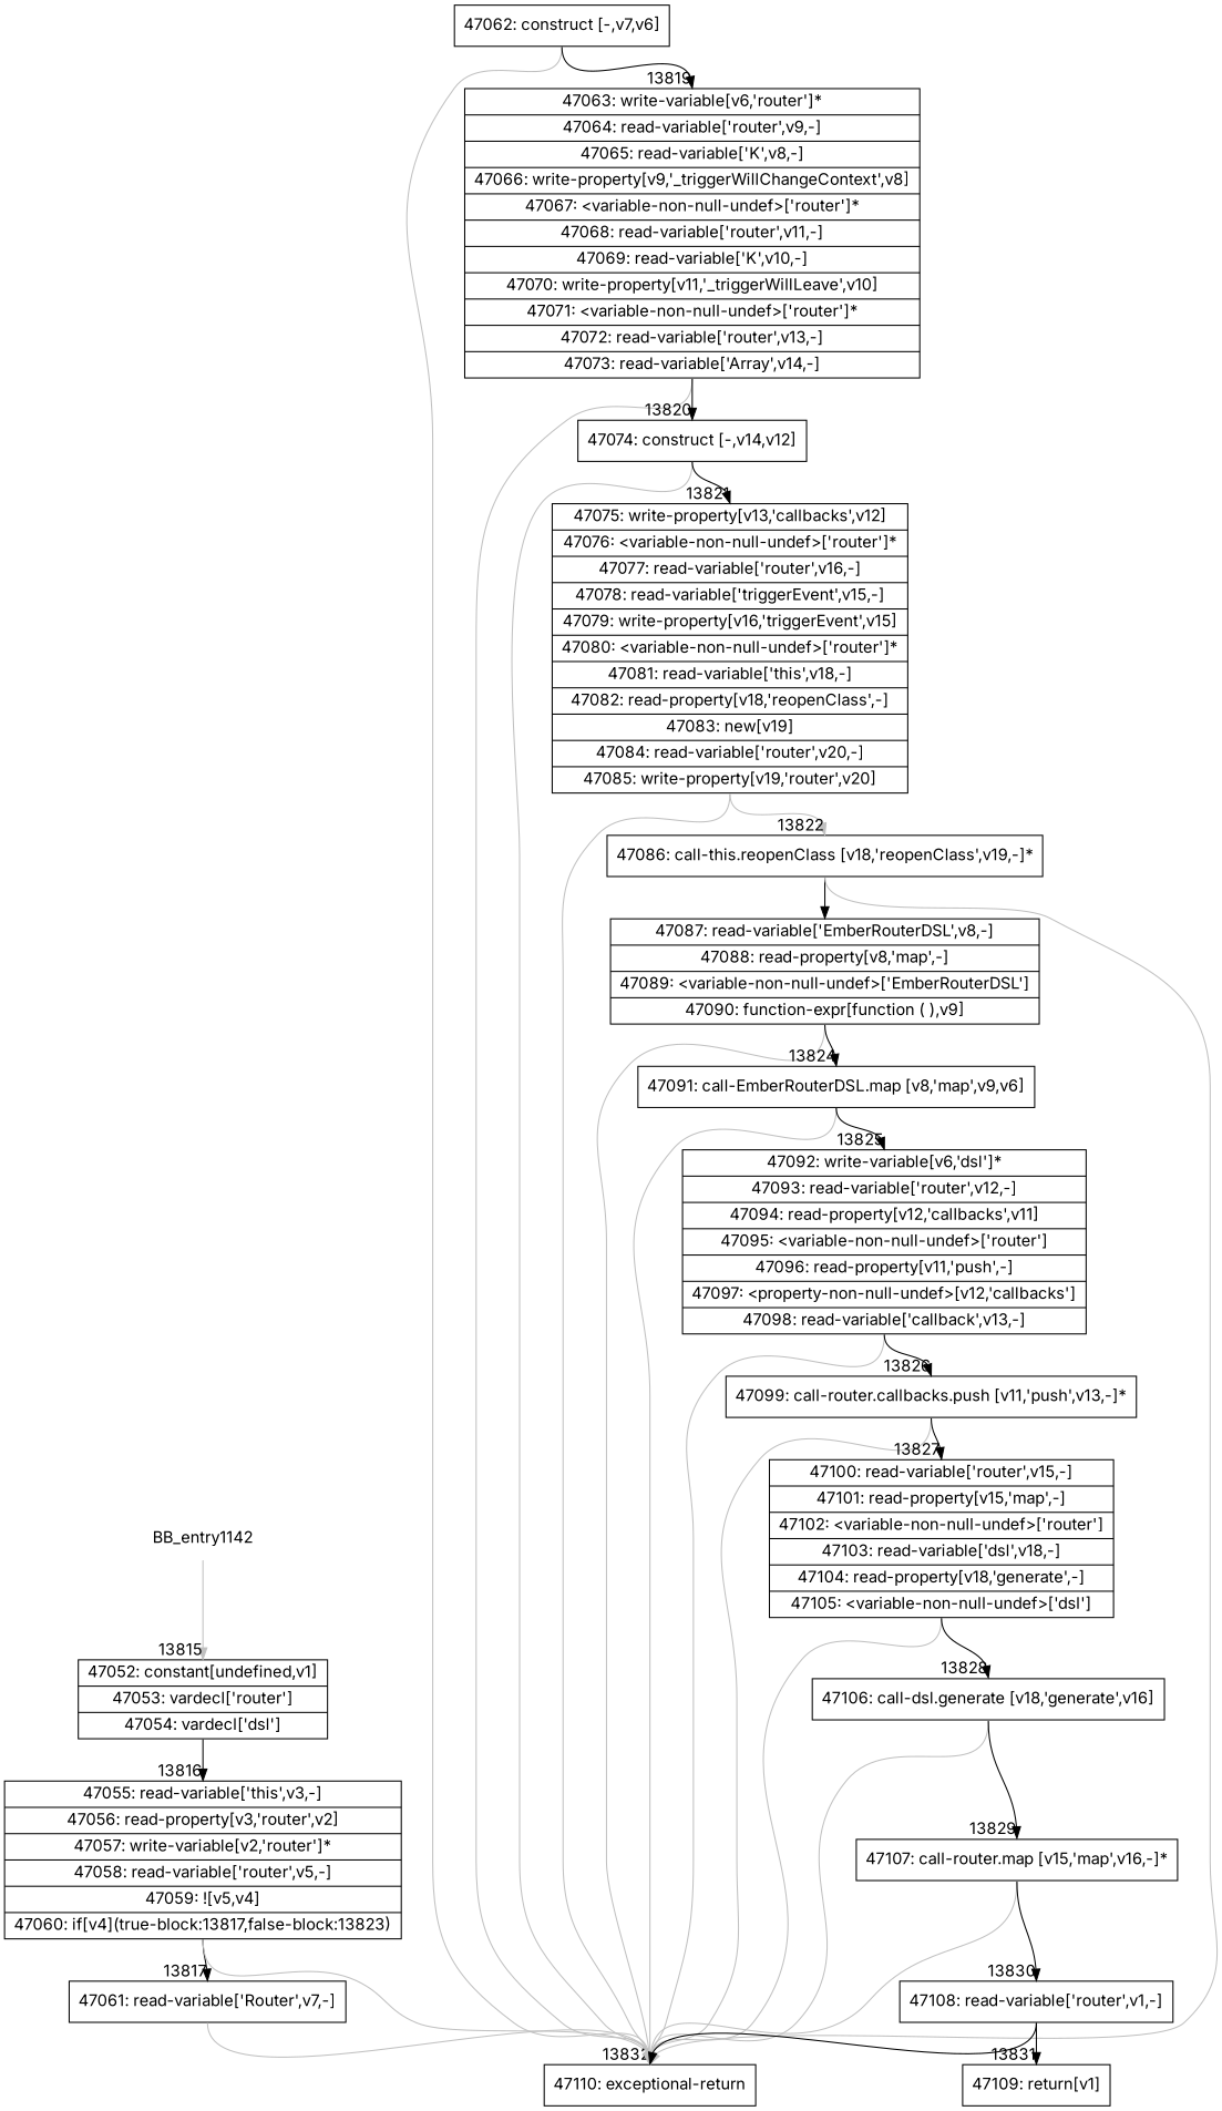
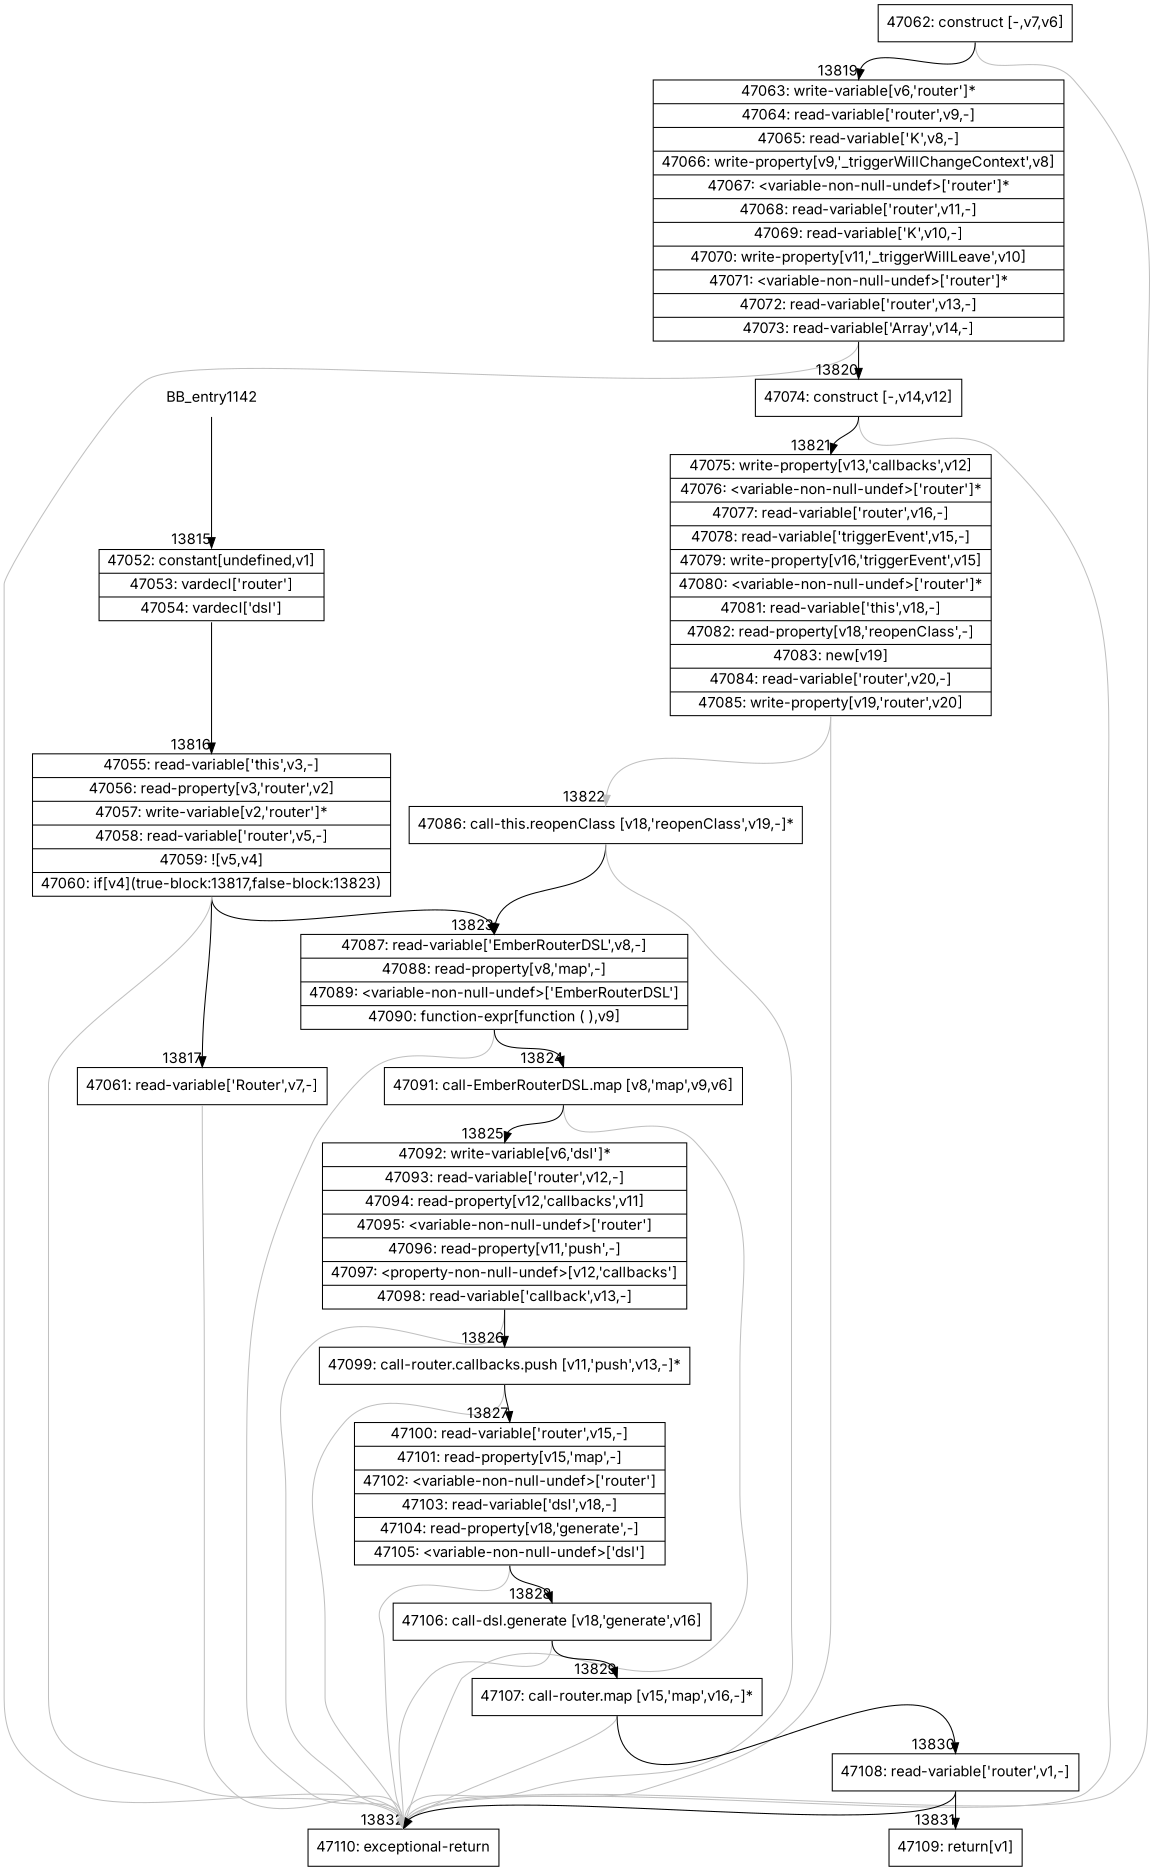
  digraph {
    fontname=Inter
    rankdir=TD
    node [fontname=Inter shape=record]
    edge [fontname=Inter headport=n tailport=s]
    n1 [label=BB_entry1142 shape=none]
    n2 [label="{47052: constant[undefined,v1]|47053: vardecl['router']|47054: vardecl['dsl']}"]
    n3 [label="{47055: read-variable['this',v3,-]|47056: read-property[v3,'router',v2]|47057: write-variable[v2,'router']*|47058: read-variable['router',v5,-]|47059: ![v5,v4]|47060: if[v4](true-block:13817,false-block:13823)}"]
    n4 [label="{47061: read-variable['Router',v7,-]}"]
    n5 [label="{47087: read-variable['EmberRouterDSL',v8,-]|47088: read-property[v8,'map',-]|47089: \<variable-non-null-undef\>['EmberRouterDSL']|47090: function-expr[function ( ),v9]}"]
    n6 [label="{47110: exceptional-return}"]
    n7 [label="{47091: call-EmberRouterDSL.map [v8,'map',v9,v6]}"]
    n8 [label="{47062: construct [-,v7,v6]}"]
    n9 [label="{47063: write-variable[v6,'router']*|47064: read-variable['router',v9,-]|47065: read-variable['K',v8,-]|47066: write-property[v9,'_triggerWillChangeContext',v8]|47067: \<variable-non-null-undef\>['router']*|47068: read-variable['router',v11,-]|47069: read-variable['K',v10,-]|47070: write-property[v11,'_triggerWillLeave',v10]|47071: \<variable-non-null-undef\>['router']*|47072: read-variable['router',v13,-]|47073: read-variable['Array',v14,-]}"]
    n10 [label="{47092: write-variable[v6,'dsl']*|47093: read-variable['router',v12,-]|47094: read-property[v12,'callbacks',v11]|47095: \<variable-non-null-undef\>['router']|47096: read-property[v11,'push',-]|47097: \<property-non-null-undef\>[v12,'callbacks']|47098: read-variable['callback',v13,-]}"]
    n11 [label="{47074: construct [-,v14,v12]}"]
    n12 [label="{47075: write-property[v13,'callbacks',v12]|47076: \<variable-non-null-undef\>['router']*|47077: read-variable['router',v16,-]|47078: read-variable['triggerEvent',v15,-]|47079: write-property[v16,'triggerEvent',v15]|47080: \<variable-non-null-undef\>['router']*|47081: read-variable['this',v18,-]|47082: read-property[v18,'reopenClass',-]|47083: new[v19]|47084: read-variable['router',v20,-]|47085: write-property[v19,'router',v20]}"]
    n13 [label="{47086: call-this.reopenClass [v18,'reopenClass',v19,-]*}"]
    n14 [label="{47099: call-router.callbacks.push [v11,'push',v13,-]*}"]
    n15 [label="{47100: read-variable['router',v15,-]|47101: read-property[v15,'map',-]|47102: \<variable-non-null-undef\>['router']|47103: read-variable['dsl',v18,-]|47104: read-property[v18,'generate',-]|47105: \<variable-non-null-undef\>['dsl']}"]
    n16 [label="{47106: call-dsl.generate [v18,'generate',v16]}"]
    n17 [label="{47107: call-router.map [v15,'map',v16,-]*}"]
    n18 [label="{47108: read-variable['router',v1,-]}"]
    n19 [label="{47109: return[v1]}"]
-   n1 -> n2 [headlabel="    13815" color=gray]
+   n1 -> n2 [headlabel="    13815"]
    n2 -> n3 [headlabel="      13816"]
    n3 -> n4 [headlabel="      13817"]
+   n3 -> n5 [headlabel="      13823"]
    n3 -> n6 [color=gray headlabel="      13832"]
    n4 -> n6 [color=gray]
    n5 -> n6 [color=gray]
    n5 -> n7 [headlabel="      13824"]
    n7 -> n6 [color=gray]
    n7 -> n10 [headlabel="      13825"]
    n8 -> n6 [color=gray]
    n8 -> n9 [headlabel="      13819"]
    n9 -> n6 [color=gray]
    n9 -> n11 [headlabel="      13820"]
    n10 -> n6 [color=gray]
    n10 -> n14 [headlabel="      13826"]
    n11 -> n6 [color=gray]
    n11 -> n12 [headlabel="      13821"]
    n12 -> n6 [color=gray]
    n12 -> n13 [color=gray headlabel="      13822"]
    n13 -> n5
    n13 -> n6 [color=gray]
    n14 -> n6 [color=gray]
    n14 -> n15 [headlabel="      13827"]
    n15 -> n6 [color=gray]
    n15 -> n16 [headlabel="      13828"]
    n16 -> n6 [color=gray]
    n16 -> n17 [headlabel="      13829"]
    n17 -> n6 [color=gray]
    n17 -> n18 [headlabel="      13830"]
    n18 -> n6 [color=black]
    n18 -> n19 [headlabel="      13831"]
  }
